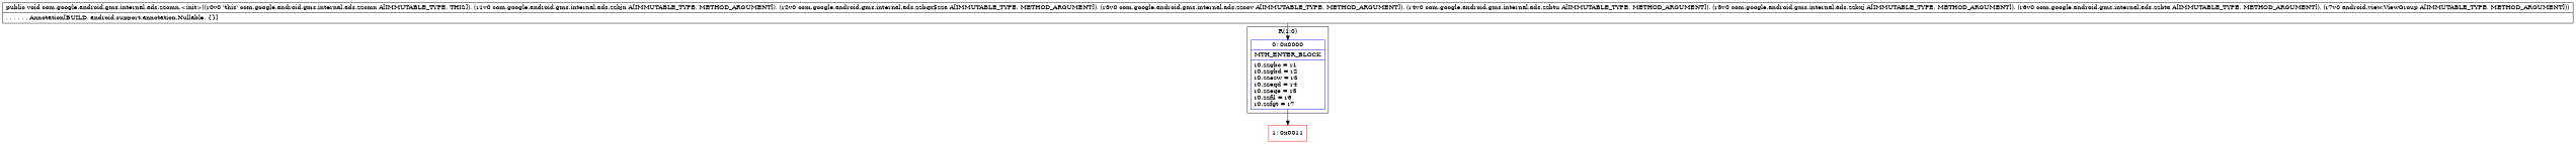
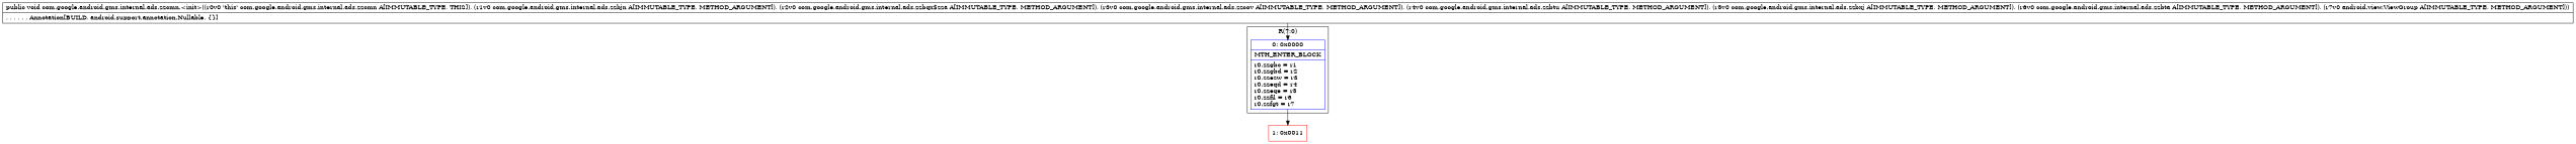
  digraph {
    node [shape=record]
    n1 [color=blue label="{0\:\ 0x0000|MTH_ENTER_BLOCK\l|r0.zzgbc = r1\lr0.zzgbd = r2\lr0.zzezw = r3\lr0.zzeqd = r4\lr0.zzeqe = r5\lr0.zzfil = r6\lr0.zzfgt = r7\l}"]
    n2 [color=red label="{1\:\ 0x0011}"]
    n3 [label="{public void com.google.android.gms.internal.ads.zzcmn.\<init\>((r0v0 'this' com.google.android.gms.internal.ads.zzcmn A[IMMUTABLE_TYPE, THIS]), (r1v0 com.google.android.gms.internal.ads.zzbjn A[IMMUTABLE_TYPE, METHOD_ARGUMENT]), (r2v0 com.google.android.gms.internal.ads.zzbqx$zza A[IMMUTABLE_TYPE, METHOD_ARGUMENT]), (r3v0 com.google.android.gms.internal.ads.zzcov A[IMMUTABLE_TYPE, METHOD_ARGUMENT]), (r4v0 com.google.android.gms.internal.ads.zzbtu A[IMMUTABLE_TYPE, METHOD_ARGUMENT]), (r5v0 com.google.android.gms.internal.ads.zzbxj A[IMMUTABLE_TYPE, METHOD_ARGUMENT]), (r6v0 com.google.android.gms.internal.ads.zzbta A[IMMUTABLE_TYPE, METHOD_ARGUMENT]), (r7v0 android.view.ViewGroup A[IMMUTABLE_TYPE, METHOD_ARGUMENT]))  | , , , , , , Annotation[BUILD, android.support.annotation.Nullable, \{\}]\l}"]
    subgraph cluster_1 {
-     label="R(1:0)"
+     label="R(7:0)"
      n1
    }
    n1 -> n2
    n3 -> n1
  }
